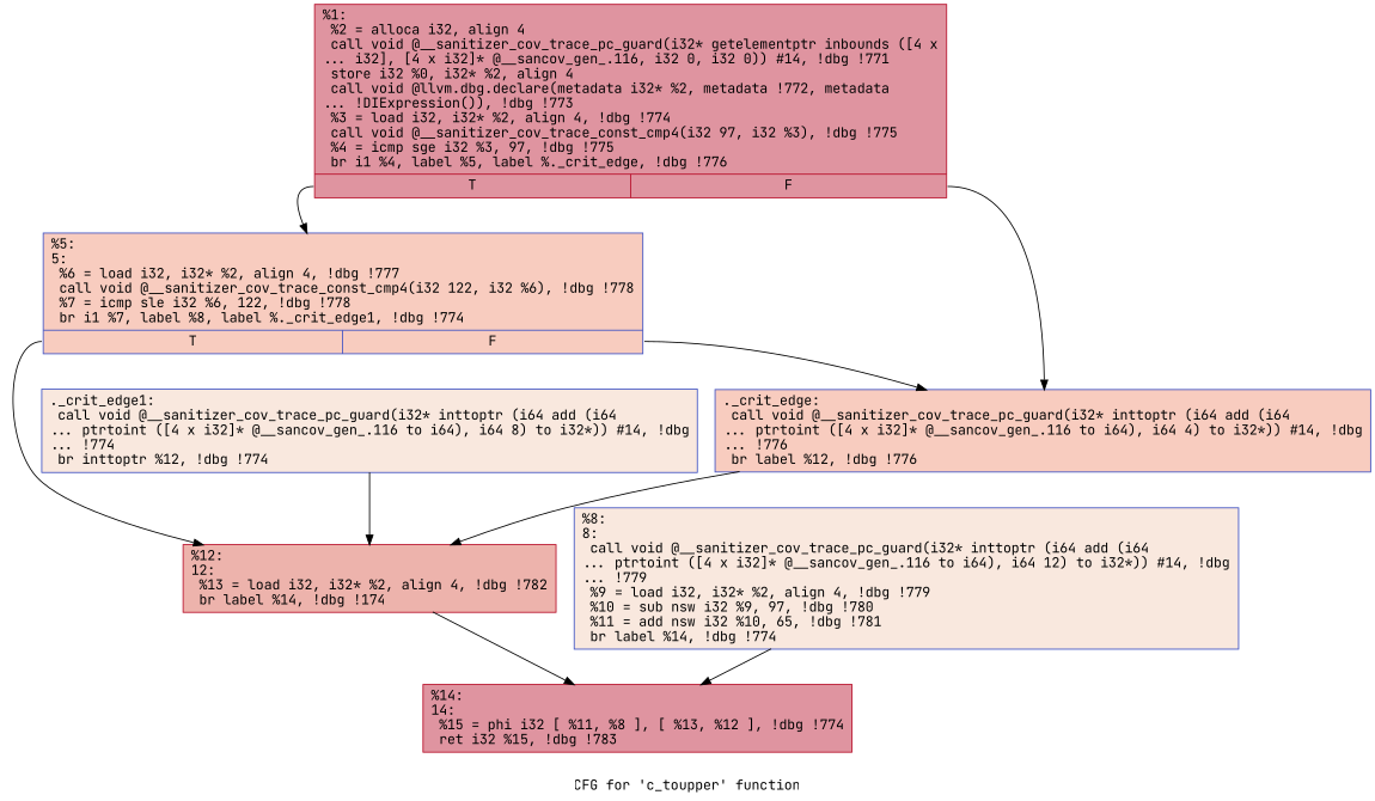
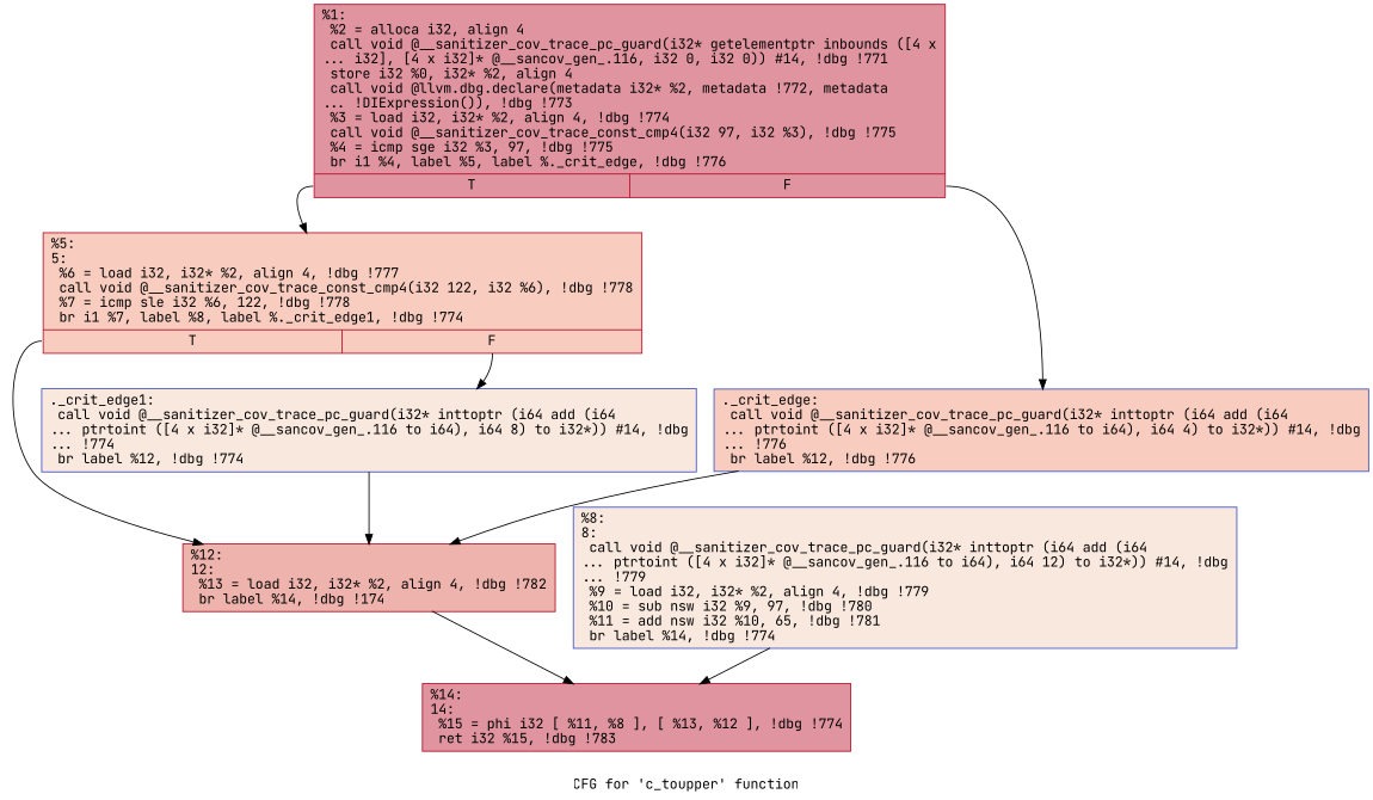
  digraph {
    fontname="JetBrains Mono"
    label="CFG for 'c_toupper' function"
    node [color="#3d50c3ff" fillcolor="#b70d2870" fontname="JetBrains Mono" shape=record style=filled]
    edge [fontname="JetBrains Mono"]
    n1 [color="#b70d28ff" label="{%1:\l  %2 = alloca i32, align 4\l  call void @__sanitizer_cov_trace_pc_guard(i32* getelementptr inbounds ([4 x\l... i32], [4 x i32]* @__sancov_gen_.116, i32 0, i32 0)) #14, !dbg !771\l  store i32 %0, i32* %2, align 4\l  call void @llvm.dbg.declare(metadata i32* %2, metadata !772, metadata\l... !DIExpression()), !dbg !773\l  %3 = load i32, i32* %2, align 4, !dbg !774\l  call void @__sanitizer_cov_trace_const_cmp4(i32 97, i32 %3), !dbg !775\l  %4 = icmp sge i32 %3, 97, !dbg !775\l  br i1 %4, label %5, label %._crit_edge, !dbg !776\l|{<s0>T|<s1>F}}"]
-   n2 [fillcolor="#f08b6e70" label="{%5:\l5:                                                \l  %6 = load i32, i32* %2, align 4, !dbg !777\l  call void @__sanitizer_cov_trace_const_cmp4(i32 122, i32 %6), !dbg !778\l  %7 = icmp sle i32 %6, 122, !dbg !778\l  br i1 %7, label %8, label %._crit_edge1, !dbg !774\l|{<s0>T|<s1>F}}"]
+   n2 [color="#b70d28ff" fillcolor="#f08b6e70" label="{%5:\l5:                                                \l  %6 = load i32, i32* %2, align 4, !dbg !777\l  call void @__sanitizer_cov_trace_const_cmp4(i32 122, i32 %6), !dbg !778\l  %7 = icmp sle i32 %6, 122, !dbg !778\l  br i1 %7, label %8, label %._crit_edge1, !dbg !774\l|{<s0>T|<s1>F}}"]
    n3 [fillcolor="#f08b6e70" label="{._crit_edge:                                      \l  call void @__sanitizer_cov_trace_pc_guard(i32* inttoptr (i64 add (i64\l... ptrtoint ([4 x i32]* @__sancov_gen_.116 to i64), i64 4) to i32*)) #14, !dbg\l... !776\l  br label %12, !dbg !776\l}"]
-   n4 [fillcolor="#f2cab570" label="{._crit_edge1:                                     \l  call void @__sanitizer_cov_trace_pc_guard(i32* inttoptr (i64 add (i64\l... ptrtoint ([4 x i32]* @__sancov_gen_.116 to i64), i64 8) to i32*)) #14, !dbg\l... !774\l  br inttoptr %12, !dbg !774\l}"]
+   n4 [fillcolor="#f2cab570" label="{._crit_edge1:                                     \l  call void @__sanitizer_cov_trace_pc_guard(i32* inttoptr (i64 add (i64\l... ptrtoint ([4 x i32]* @__sancov_gen_.116 to i64), i64 8) to i32*)) #14, !dbg\l... !774\l  br label %12, !dbg !774\l}"]
    n5 [color="#b70d28ff" fillcolor="#d6524470" label="{%12:\l12:                                               \l  %13 = load i32, i32* %2, align 4, !dbg !782\l  br label %14, !dbg !174\l}"]
    n6 [fillcolor="#f2cab570" label="{%8:\l8:                                                \l  call void @__sanitizer_cov_trace_pc_guard(i32* inttoptr (i64 add (i64\l... ptrtoint ([4 x i32]* @__sancov_gen_.116 to i64), i64 12) to i32*)) #14, !dbg\l... !779\l  %9 = load i32, i32* %2, align 4, !dbg !779\l  %10 = sub nsw i32 %9, 97, !dbg !780\l  %11 = add nsw i32 %10, 65, !dbg !781\l  br label %14, !dbg !774\l}"]
    n7 [color="#b70d28ff" label="{%14:\l14:                                               \l  %15 = phi i32 [ %11, %8 ], [ %13, %12 ], !dbg !774\l  ret i32 %15, !dbg !783\l}"]
    n1 -> n2 [tailport=s0]
    n1 -> n3 [tailport=s1]
-   n2 -> n3 [tailport=s1]
+   n2 -> n4 [tailport=s1]
    n2 -> n5 [tailport=s0]
    n3 -> n5
    n4 -> n5
    n5 -> n7
    n6 -> n7
  }
